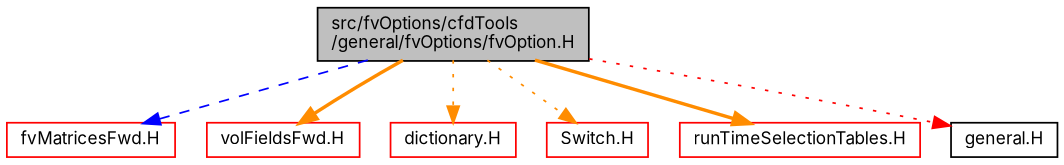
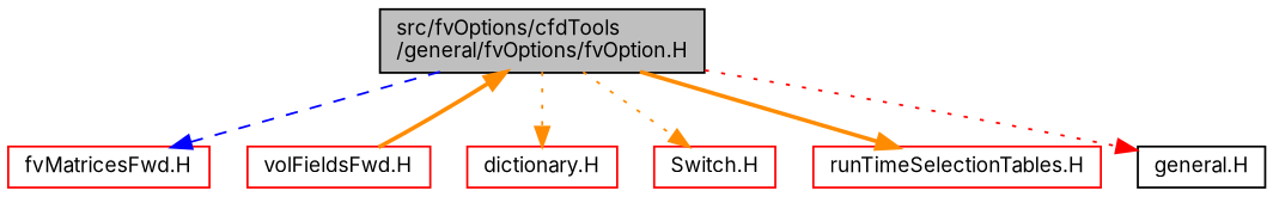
  digraph {
    fontname=Inter
    node [color=red fontname=Inter fontsize=10 shape=record]
    edge [color=darkorange fontname=Inter fontsize=10 labelfontname=Helvetica labelfontsize=10 style=dotted]
    n1 [color=black fillcolor=grey75 fontcolor=black height=0.2 label="src/fvOptions/cfdTools\l/general/fvOptions/fvOption.H" style=filled width=0.4]
    n2 [height=0.2 label="fvMatricesFwd.H" width=0.4]
    n3 [height=0.2 label="volFieldsFwd.H" width=0.4]
    n4 [height=0.2 label="dictionary.H" width=0.4]
    n5 [height=0.2 label="Switch.H" width=0.4]
    n6 [height=0.2 label="runTimeSelectionTables.H" width=0.4]
    n7 [color=black height=0.2 label="general.H" width=0.4]
    n1 -> n2 [color=blue style=dashed]
-   n1 -> n3 [style=bold]
+   n3 -> n1 [style=bold]
    n1 -> n4
    n1 -> n5
    n1 -> n6 [style=bold]
    n1 -> n7 [color=red]
  }
